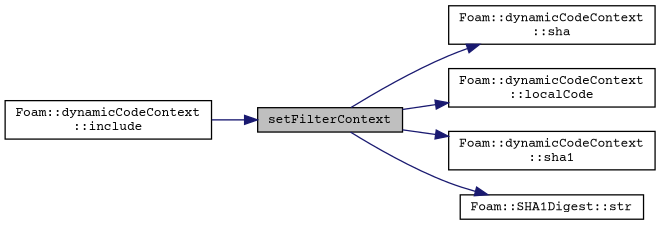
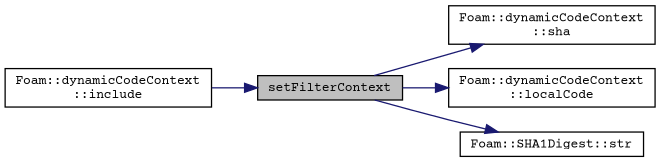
  digraph {
    fontname="Courier Prime"
    rankdir=LR
    node [color=black fontname="Courier Prime" fontsize=10 shape=record]
    edge [color=midnightblue fontname="Courier Prime" fontsize=10 labelfontname=Helvetica labelfontsize=10 style=solid]
    n1 [fillcolor=grey75 fontcolor=black height=0.2 label=setFilterContext style=filled width=0.4]
    n2 [height=0.2 label="Foam::dynamicCodeContext\l::sha" width=0.4]
    n3 [height=0.2 label="Foam::dynamicCodeContext\l::localCode" width=0.4]
-   n4 [height=0.2 label="Foam::dynamicCodeContext\l::sha1" width=0.4]
    n5 [height=0.2 label="Foam::SHA1Digest::str" width=0.4]
    n6 [height=0.2 label="Foam::dynamicCodeContext\l::include" width=0.4]
    n1 -> n2
    n1 -> n3
-   n1 -> n4
    n1 -> n5
    n6 -> n1
  }
